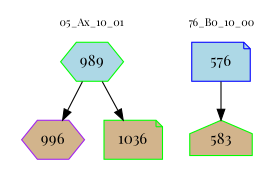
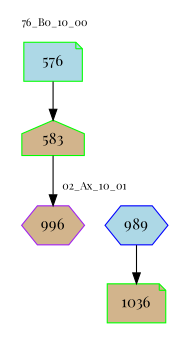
  digraph {
    fontname="Playfair Display"
    node [color=blue fillcolor=tan fontname="Playfair Display" shape=hexagon style=filled]
    edge [color=black fontname="Playfair Display"]
-   n1 [color=green fillcolor=lightblue label=989]
+   n1 [fillcolor=lightblue label=989]
    n2 [color=purple label=996]
    n3 [color=green label=1036 shape=note]
-   n4 [fillcolor=lightblue label=576 shape=note]
+   n4 [color=green fillcolor=lightblue label=576 shape=note]
    n5 [color=green label=583 shape=house]
    subgraph cluster_1 {
      color=white
      fontsize=10
-     label="05_Ax_10_01"
+     label="02_Ax_10_01"
      n1
      n2
      n3
    }
    subgraph cluster_2 {
      color=white
      fontsize=10
      label="76_B0_10_00"
      n4
      n5
    }
-   n1 -> n2
+   n5 -> n2
    n1 -> n3
    n4 -> n5
  }
